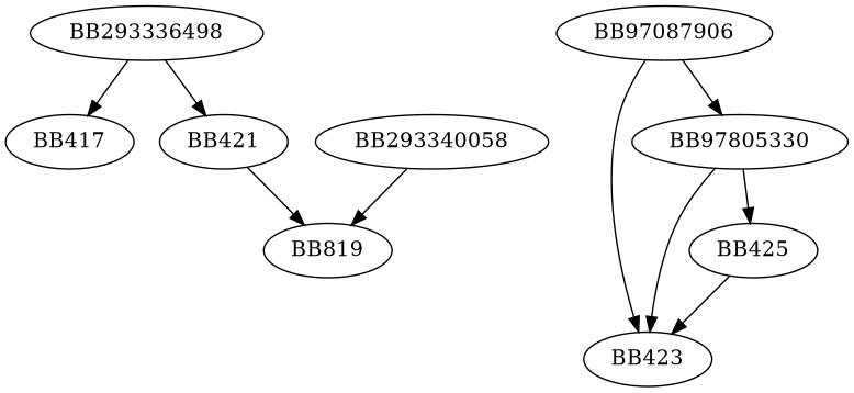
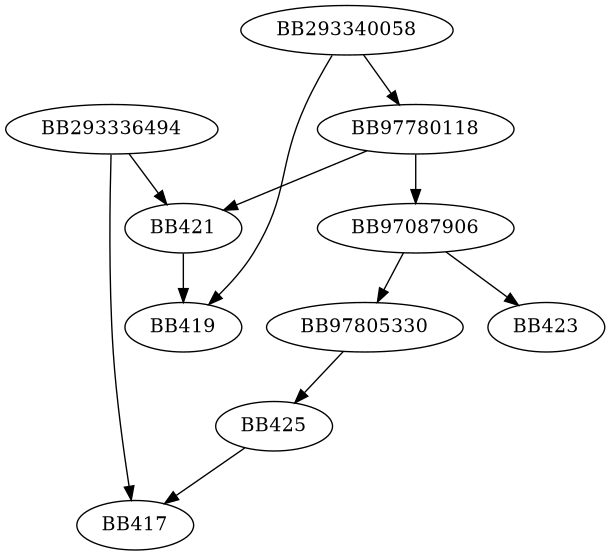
  digraph {
-   BB293336494 [label=BB293336498]
+   BB293336494
    BB417
    BB421
    BB293340058
-   BB419 [label=BB819]
+   BB419
+   BB97780118
    n7 [label=BB97087906]
    BB423
    BB97805330
    BB425
    BB293336494 -> BB417
    BB293336494 -> BB421
    BB421 -> BB419
    BB293340058 -> BB419
+   BB293340058 -> BB97780118
+   BB97780118 -> BB421
+   BB97780118 -> n7
    n7 -> BB423
    n7 -> BB97805330
-   BB97805330 -> BB423
    BB97805330 -> BB425
-   BB425 -> BB423
+   BB425 -> BB417
  }
